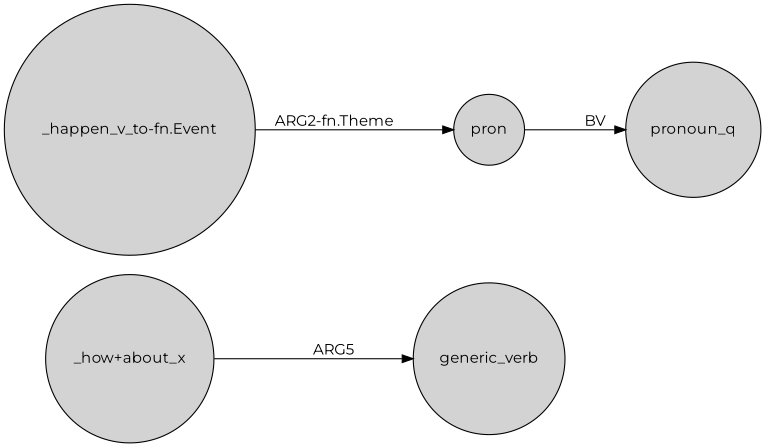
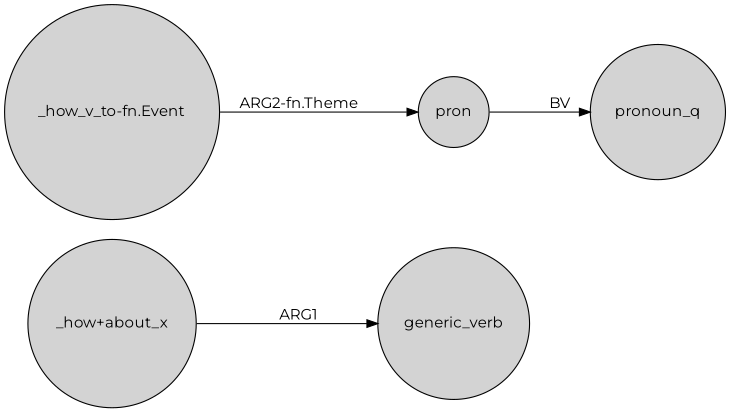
  digraph {
    fontname=Montserrat
    rankdir=LR
    node [fontname=Montserrat shape=circle style=filled]
    edge [fontname=Montserrat]
    "_how+about_x"
    generic_verb
-   "_happen_v_to-fn.Event"
+   "_happen_v_to-fn.Event" [label="_how_v_to-fn.Event"]
    pron
    pronoun_q
-   "_how+about_x" -> generic_verb [label=ARG5]
+   "_how+about_x" -> generic_verb [label=ARG1]
    "_happen_v_to-fn.Event" -> pron [label="ARG2-fn.Theme"]
    pron -> pronoun_q [label=BV]
  }
